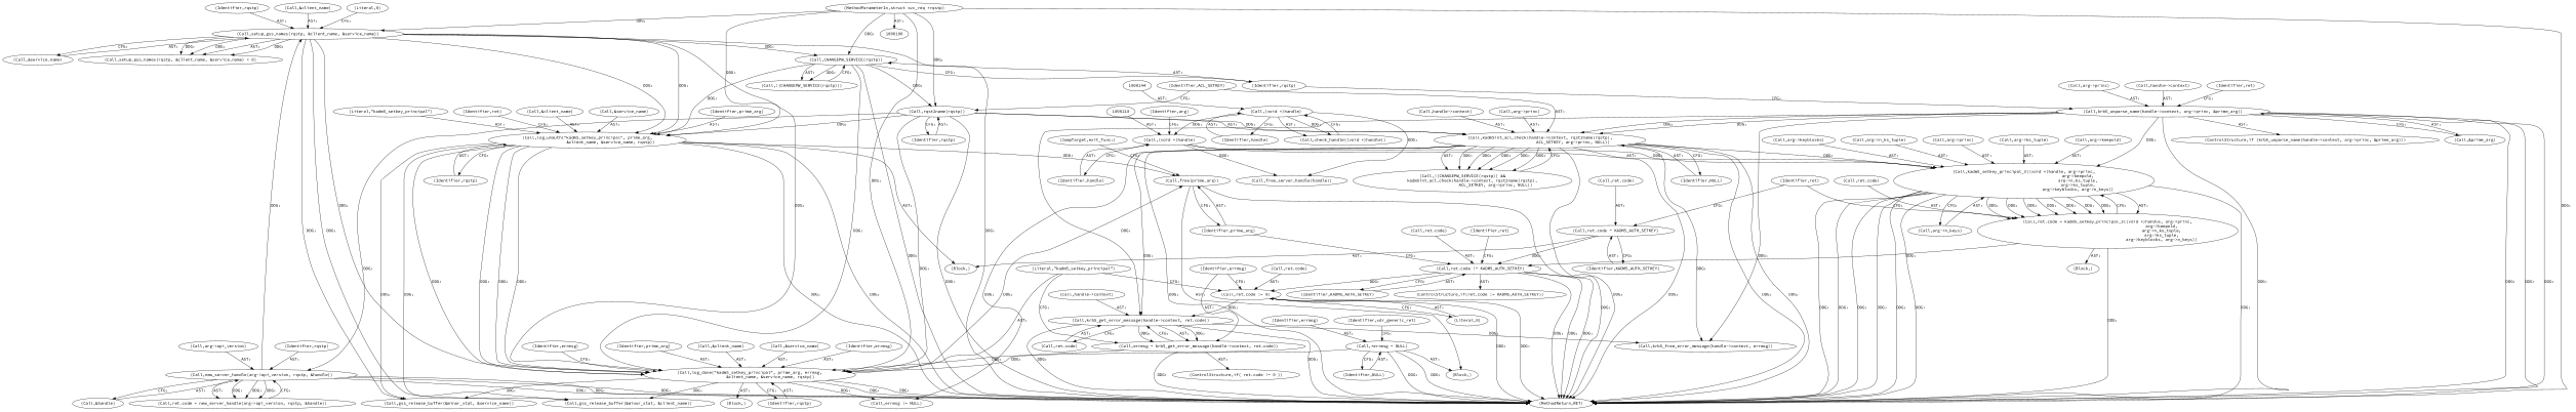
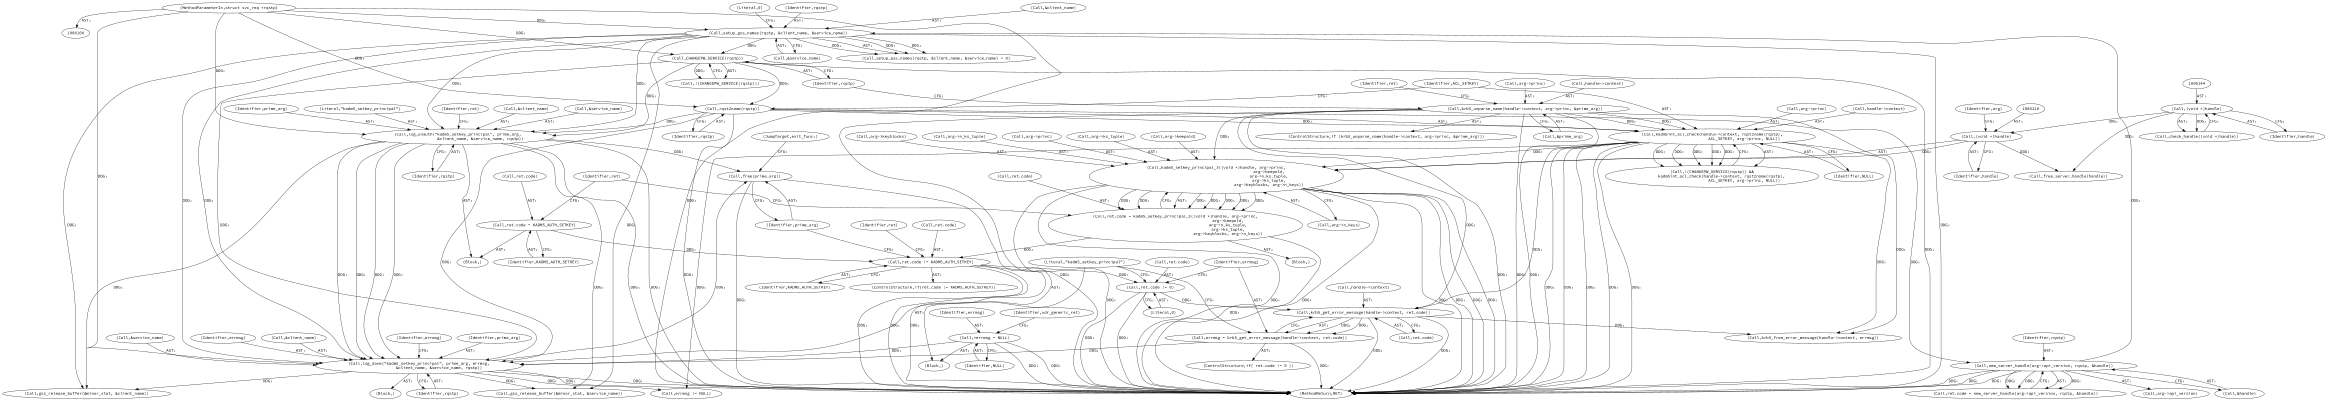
  digraph {
    fontname="Source Code Pro"
    node [fontname="Source Code Pro"]
    edge [fontname="Source Code Pro"]
    n1 [label="(Call,free(prime_arg))"]
    n2 [label="(MethodReturn,RET)"]
    n3 [label="(Identifier,prime_arg)"]
    n4 [label="(Block,)"]
    n5 [label="(Call,ret.code != KADM5_AUTH_SETKEY)"]
    n6 [label="(Call,log_done(\"kadm5_setkey_principal\", prime_arg, errmsg,\n                 &client_name, &service_name, rqstp))"]
    n7 [label="(Call,errmsg != NULL)"]
    n8 [label="(Call,gss_release_buffer(&minor_stat, &client_name))"]
    n9 [label="(Block,)"]
    n10 [label="(Identifier,rqstp)"]
    n11 [label="(Call,gss_release_buffer(&minor_stat, &service_name))"]
    n12 [label="(Call,log_unauth(\"kadm5_setkey_principal\", prime_arg,\n                   &client_name, &service_name, rqstp))"]
    n13 [label="(Block,)"]
    n14 [label="(Identifier,rqstp)"]
    n15 [label="(Call,setup_gss_names(rqstp, &client_name, &service_name))"]
    n16 [label="(Call,CHANGEPW_SERVICE(rqstp))"]
    n17 [label="(Call,&service_name)"]
    n18 [label="(Call,setup_gss_names(rqstp, &client_name, &service_name) < 0)"]
    n19 [label="(Call,rqst2name(rqstp))"]
    n20 [label="(Call,!(CHANGEPW_SERVICE(rqstp)))"]
    n21 [label="(Identifier,rqstp)"]
    n22 [label="(Call,new_server_handle(arg->api_version, rqstp, &handle))"]
    n23 [label="(Call,&handle)"]
    n24 [label="(Call,ret.code = new_server_handle(arg->api_version, rqstp, &handle))"]
    n25 [label="(MethodParameterIn,struct svc_req *rqstp)"]
    1000100
    n27 [label="(Call,kadm5int_acl_check(handle->context, rqst2name(rqstp),\n                           ACL_SETKEY, arg->princ, NULL))"]
    n28 [label="(Identifier,rqstp)"]
    n29 [label="(Call,krb5_unparse_name(handle->context, arg->princ, &prime_arg))"]
    n30 [label="(Call,krb5_get_error_message(handle->context, ret.code))"]
    n31 [label="(Call,krb5_free_error_message(handle->context, errmsg))"]
    n32 [label="(Call,kadm5_setkey_principal_3((void *)handle, arg->princ,\n                                            arg->keepold,\n                                            arg->n_ks_tuple,\n                                            arg->ks_tuple,\n                                            arg->keyblocks, arg->n_keys))"]
    n33 [label="(Identifier,NULL)"]
    n34 [label="(Call,!(CHANGEPW_SERVICE(rqstp)) &&\n        kadm5int_acl_check(handle->context, rqst2name(rqstp),\n                           ACL_SETKEY, arg->princ, NULL))"]
    n35 [label="(Call,errmsg = krb5_get_error_message(handle->context, ret.code))"]
    n36 [label="(ControlStructure,if( ret.code != 0 ))"]
    n37 [label="(Call,ret.code)"]
    n38 [label="(ControlStructure,if (krb5_unparse_name(handle->context, arg->princ, &prime_arg)))"]
    n39 [label="(Call,&prime_arg)"]
    n40 [label="(Call,ret.code = kadm5_setkey_principal_3((void *)handle, arg->princ,\n                                            arg->keepold,\n                                            arg->n_ks_tuple,\n                                            arg->ks_tuple,\n                                            arg->keyblocks, arg->n_keys))"]
    n41 [label="(Call,arg->n_keys)"]
    n42 [label="(Call,ret.code != 0)"]
    n43 [label="(Literal,0)"]
    n44 [label="(Identifier,KADM5_AUTH_SETKEY)"]
    n45 [label="(ControlStructure,if(ret.code != KADM5_AUTH_SETKEY))"]
    n46 [label="(Block,)"]
    n47 [label="(Call,(void *)handle)"]
    n48 [label="(Identifier,handle)"]
    n49 [label="(Call,free_server_handle(handle))"]
    n50 [label="(Call,(void *)handle)"]
    n51 [label="(Call,check_handle((void *)handle))"]
    n52 [label="(Identifier,handle)"]
    n53 [label="(Call,ret.code = KADM5_AUTH_SETKEY)"]
    n54 [label="(Identifier,KADM5_AUTH_SETKEY)"]
    n55 [label="(Call,*errmsg = NULL)"]
    n56 [label="(Identifier,NULL)"]
    n57 [label="(Call,arg->princ)"]
    n58 [label="(Identifier,errmsg)"]
    n59 [label="(Call,handle->context)"]
    n60 [label="(Identifier,prime_arg)"]
    n61 [label="(Call,arg->princ)"]
    n62 [label="(Call,&client_name)"]
    n63 [label="(Call,ret.code)"]
    n64 [label="(Identifier,prime_arg)"]
    n65 [label="(Call,handle->context)"]
    n66 [label="(Call,handle->context)"]
    n67 [label="(Literal,\"kadm5_setkey_principal\")"]
    n68 [label="(Call,&client_name)"]
    n69 [label="(Identifier,ret)"]
    n70 [label="(Literal,\"kadm5_setkey_principal\")"]
    n71 [label="(Call,arg->ks_tuple)"]
    n72 [label="(Identifier,xdr_generic_ret)"]
    n73 [label="(Call,ret.code)"]
    n74 [label="(Literal,0)"]
    n75 [label="(Call,arg->api_version)"]
    n76 [label="(Call,arg->keepold)"]
    n77 [label="(Identifier,rqstp)"]
    n78 [label="(Identifier,errmsg)"]
    n79 [label="(Identifier,rqstp)"]
    n80 [label="(JumpTarget,exit_func:)"]
    n81 [label="(Identifier,ret)"]
    n82 [label="(Identifier,ret)"]
    n83 [label="(Identifier,errmsg)"]
    n84 [label="(Call,&service_name)"]
    n85 [label="(Identifier,errmsg)"]
    n86 [label="(Call,arg->keyblocks)"]
    n87 [label="(Call,ret.code)"]
    n88 [label="(Identifier,ret)"]
    n89 [label="(Call,arg->princ)"]
    n90 [label="(Call,&client_name)"]
    n91 [label="(Identifier,arg)"]
    n92 [label="(Call,arg->n_ks_tuple)"]
    n93 [label="(Call,ret.code)"]
    n94 [label="(Call,&service_name)"]
    n95 [label="(Identifier,ACL_SETKEY)"]
    1000210
    1000144
    n1 -> n2 [label="DDG: "]
    n1 -> n3 [label="CFG: "]
    n1 -> n4 [label="AST: "]
    n3 -> n1 [label="AST: "]
    n3 -> n5 [label="CFG: "]
    n5 -> n2 [label="DDG: "]
    n5 -> n2 [label="DDG: "]
    n5 -> n2 [label="DDG: "]
    n5 -> n42 [label="DDG: "]
    n5 -> n44 [label="CFG: "]
    n5 -> n45 [label="AST: "]
    n6 -> n1 [label="DDG: "]
    n6 -> n2 [label="DDG: "]
    n6 -> n2 [label="DDG: "]
    n6 -> n7 [label="DDG: "]
    n6 -> n8 [label="DDG: "]
    n6 -> n9 [label="AST: "]
    n6 -> n10 [label="CFG: "]
    n6 -> n11 [label="DDG: "]
    n10 -> n6 [label="AST: "]
    n12 -> n1 [label="DDG: "]
    n12 -> n2 [label="DDG: "]
    n12 -> n2 [label="DDG: "]
    n12 -> n6 [label="DDG: "]
    n12 -> n6 [label="DDG: "]
    n12 -> n6 [label="DDG: "]
    n12 -> n6 [label="DDG: "]
    n12 -> n8 [label="DDG: "]
    n12 -> n11 [label="DDG: "]
    n12 -> n13 [label="AST: "]
    n12 -> n14 [label="CFG: "]
    n14 -> n12 [label="AST: "]
    n15 -> n2 [label="DDG: "]
    n15 -> n6 [label="DDG: "]
    n15 -> n6 [label="DDG: "]
    n15 -> n8 [label="DDG: "]
    n15 -> n11 [label="DDG: "]
    n15 -> n12 [label="DDG: "]
    n15 -> n12 [label="DDG: "]
    n15 -> n16 [label="DDG: "]
    n15 -> n17 [label="CFG: "]
    n15 -> n18 [label="AST: "]
    n15 -> n18 [label="DDG: "]
    n15 -> n18 [label="DDG: "]
    n15 -> n18 [label="DDG: "]
    n16 -> n2 [label="DDG: "]
    n16 -> n6 [label="DDG: "]
    n16 -> n12 [label="DDG: "]
    n16 -> n19 [label="DDG: "]
    n16 -> n20 [label="AST: "]
    n16 -> n20 [label="DDG: "]
    n16 -> n21 [label="CFG: "]
    n17 -> n15 [label="AST: "]
    n19 -> n2 [label="DDG: "]
    n19 -> n6 [label="DDG: "]
    n19 -> n12 [label="DDG: "]
    n19 -> n22 [label="DDG: "]
    n19 -> n27 [label="AST: "]
    n19 -> n27 [label="DDG: "]
    n19 -> n28 [label="CFG: "]
    n20 -> n16 [label="CFG: "]
    n21 -> n16 [label="AST: "]
    n21 -> n29 [label="CFG: "]
    n22 -> n2 [label="DDG: "]
    n22 -> n2 [label="DDG: "]
    n22 -> n2 [label="DDG: "]
    n22 -> n15 [label="DDG: "]
    n22 -> n23 [label="CFG: "]
    n22 -> n24 [label="AST: "]
    n22 -> n24 [label="DDG: "]
    n22 -> n24 [label="DDG: "]
    n22 -> n24 [label="DDG: "]
    n23 -> n22 [label="AST: "]
    n24 -> n22 [label="CFG: "]
    n25 -> n2 [label="DDG: "]
    n25 -> n6 [label="DDG: "]
    n25 -> n12 [label="DDG: "]
    n25 -> n15 [label="DDG: "]
    n25 -> n16 [label="DDG: "]
    n25 -> n19 [label="DDG: "]
    n25 -> 1000100 [label="AST: "]
    n27 -> n2 [label="DDG: "]
    n27 -> n2 [label="DDG: "]
    n27 -> n2 [label="DDG: "]
    n27 -> n2 [label="DDG: "]
    n27 -> n2 [label="DDG: "]
    n27 -> n7 [label="DDG: "]
    n27 -> n30 [label="DDG: "]
    n27 -> n31 [label="DDG: "]
    n27 -> n32 [label="DDG: "]
    n27 -> n33 [label="CFG: "]
    n27 -> n34 [label="AST: "]
    n27 -> n34 [label="DDG: "]
    n27 -> n34 [label="DDG: "]
    n27 -> n34 [label="DDG: "]
    n27 -> n34 [label="DDG: "]
    n27 -> n34 [label="DDG: "]
    n28 -> n19 [label="AST: "]
    n29 -> n2 [label="DDG: "]
    n29 -> n2 [label="DDG: "]
    n29 -> n2 [label="DDG: "]
    n29 -> n2 [label="DDG: "]
    n29 -> n27 [label="DDG: "]
    n29 -> n27 [label="DDG: "]
    n29 -> n30 [label="DDG: "]
    n29 -> n31 [label="DDG: "]
    n29 -> n32 [label="DDG: "]
    n29 -> n38 [label="AST: "]
    n29 -> n39 [label="CFG: "]
    n30 -> n2 [label="DDG: "]
    n30 -> n2 [label="DDG: "]
    n30 -> n31 [label="DDG: "]
    n30 -> n35 [label="AST: "]
    n30 -> n35 [label="DDG: "]
    n30 -> n35 [label="DDG: "]
    n30 -> n37 [label="CFG: "]
    n32 -> n2 [label="DDG: "]
    n32 -> n2 [label="DDG: "]
    n32 -> n2 [label="DDG: "]
    n32 -> n2 [label="DDG: "]
    n32 -> n2 [label="DDG: "]
    n32 -> n2 [label="DDG: "]
    n32 -> n2 [label="DDG: "]
    n32 -> n40 [label="AST: "]
    n32 -> n40 [label="DDG: "]
    n32 -> n40 [label="DDG: "]
    n32 -> n40 [label="DDG: "]
    n32 -> n40 [label="DDG: "]
    n32 -> n40 [label="DDG: "]
    n32 -> n40 [label="DDG: "]
    n32 -> n40 [label="DDG: "]
    n32 -> n41 [label="CFG: "]
    n33 -> n27 [label="AST: "]
    n34 -> n27 [label="CFG: "]
    n35 -> n2 [label="DDG: "]
    n35 -> n6 [label="DDG: "]
    n35 -> n30 [label="CFG: "]
    n35 -> n36 [label="AST: "]
    n37 -> n30 [label="AST: "]
    n39 -> n29 [label="AST: "]
    n40 -> n2 [label="DDG: "]
    n40 -> n5 [label="DDG: "]
    n40 -> n32 [label="CFG: "]
    n40 -> n46 [label="AST: "]
    n41 -> n32 [label="AST: "]
    n42 -> n2 [label="DDG: "]
    n42 -> n2 [label="DDG: "]
    n42 -> n30 [label="DDG: "]
    n42 -> n43 [label="CFG: "]
    n43 -> n42 [label="AST: "]
    n44 -> n5 [label="AST: "]
    n47 -> n32 [label="AST: "]
    n47 -> n32 [label="DDG: "]
    n47 -> n48 [label="CFG: "]
    n47 -> n49 [label="DDG: "]
    n48 -> n47 [label="AST: "]
    n50 -> n47 [label="DDG: "]
    n50 -> n49 [label="DDG: "]
    n50 -> n51 [label="AST: "]
    n50 -> n51 [label="DDG: "]
    n50 -> n52 [label="CFG: "]
    n51 -> n50 [label="CFG: "]
    n52 -> n50 [label="AST: "]
    n53 -> n5 [label="DDG: "]
    n53 -> n13 [label="AST: "]
    n53 -> n54 [label="CFG: "]
    n54 -> n53 [label="AST: "]
    n55 -> n2 [label="DDG: "]
    n55 -> n2 [label="DDG: "]
    n55 -> n4 [label="AST: "]
    n55 -> n6 [label="DDG: "]
    n55 -> n56 [label="CFG: "]
    n56 -> n55 [label="AST: "]
    n57 -> n32 [label="AST: "]
    n58 -> n6 [label="CFG: "]
    n59 -> n27 [label="AST: "]
    n60 -> n12 [label="AST: "]
    n61 -> n27 [label="AST: "]
    n62 -> n15 [label="AST: "]
    n63 -> n53 [label="AST: "]
    n64 -> n6 [label="AST: "]
    n65 -> n29 [label="AST: "]
    n66 -> n30 [label="AST: "]
    n67 -> n12 [label="AST: "]
    n68 -> n6 [label="AST: "]
    n69 -> n40 [label="CFG: "]
    n69 -> n53 [label="CFG: "]
    n70 -> n6 [label="AST: "]
    n70 -> n35 [label="CFG: "]
    n70 -> n42 [label="CFG: "]
    n71 -> n32 [label="AST: "]
    n72 -> n55 [label="CFG: "]
    n73 -> n40 [label="AST: "]
    n74 -> n15 [label="CFG: "]
-   n75 -> n22 [label="AST: "]
+   n22 -> n75 [label="AST: "]
    n76 -> n32 [label="AST: "]
    n77 -> n22 [label="AST: "]
    n78 -> n55 [label="AST: "]
    n79 -> n15 [label="AST: "]
    n80 -> n1 [label="CFG: "]
    n81 -> n29 [label="CFG: "]
    n82 -> n12 [label="CFG: "]
    n83 -> n35 [label="AST: "]
    n83 -> n42 [label="CFG: "]
    n84 -> n6 [label="AST: "]
    n85 -> n6 [label="AST: "]
    n86 -> n32 [label="AST: "]
    n87 -> n5 [label="AST: "]
    n88 -> n5 [label="CFG: "]
    n89 -> n29 [label="AST: "]
    n90 -> n12 [label="AST: "]
    n91 -> n47 [label="CFG: "]
    n92 -> n32 [label="AST: "]
    n93 -> n42 [label="AST: "]
    n94 -> n12 [label="AST: "]
    n95 -> n19 [label="CFG: "]
    n95 -> n27 [label="AST: "]
    1000210 -> n47 [label="AST: "]
    1000144 -> n50 [label="AST: "]
  }
